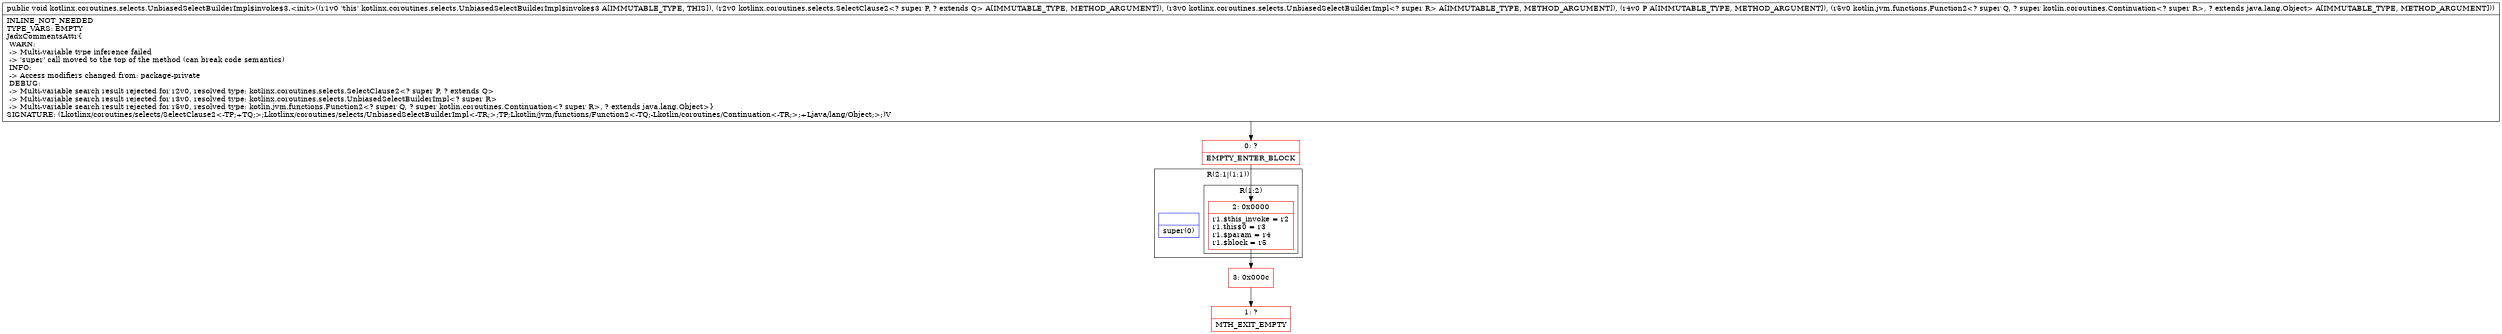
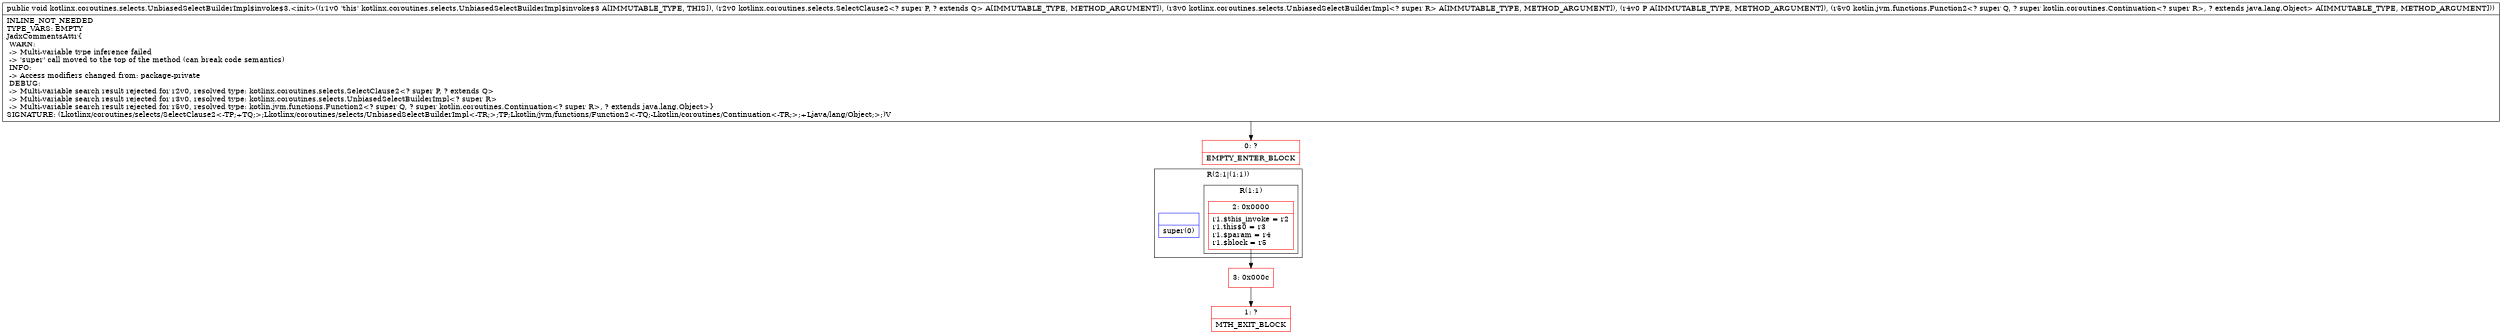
  digraph {
    node [color=red shape=record]
    n1 [label="{2\:\ 0x0000|r1.$this_invoke = r2\lr1.this$0 = r3\lr1.$param = r4\lr1.$block = r5\l}"]
    n2 [color=blue label="{|super(0)\l}"]
    n3 [label="{3\:\ 0x000c}"]
-   n4 [label="{1\:\ ?|MTH_EXIT_EMPTY\l}"]
+   n4 [label="{1\:\ ?|MTH_EXIT_BLOCK\l}"]
    n5 [label="{0\:\ ?|EMPTY_ENTER_BLOCK\l}"]
    n6 [label="{public void kotlinx.coroutines.selects.UnbiasedSelectBuilderImpl$invoke$3.\<init\>((r1v0 'this' kotlinx.coroutines.selects.UnbiasedSelectBuilderImpl$invoke$3 A[IMMUTABLE_TYPE, THIS]), (r2v0 kotlinx.coroutines.selects.SelectClause2\<? super P, ? extends Q\> A[IMMUTABLE_TYPE, METHOD_ARGUMENT]), (r3v0 kotlinx.coroutines.selects.UnbiasedSelectBuilderImpl\<? super R\> A[IMMUTABLE_TYPE, METHOD_ARGUMENT]), (r4v0 P A[IMMUTABLE_TYPE, METHOD_ARGUMENT]), (r5v0 kotlin.jvm.functions.Function2\<? super Q, ? super kotlin.coroutines.Continuation\<? super R\>, ? extends java.lang.Object\> A[IMMUTABLE_TYPE, METHOD_ARGUMENT]))  | INLINE_NOT_NEEDED\lTYPE_VARS: EMPTY\lJadxCommentsAttr\{\l WARN: \l \-\> Multi\-variable type inference failed\l \-\> 'super' call moved to the top of the method (can break code semantics)\l INFO: \l \-\> Access modifiers changed from: package\-private\l DEBUG: \l \-\> Multi\-variable search result rejected for r2v0, resolved type: kotlinx.coroutines.selects.SelectClause2\<? super P, ? extends Q\>\l \-\> Multi\-variable search result rejected for r3v0, resolved type: kotlinx.coroutines.selects.UnbiasedSelectBuilderImpl\<? super R\>\l \-\> Multi\-variable search result rejected for r5v0, resolved type: kotlin.jvm.functions.Function2\<? super Q, ? super kotlin.coroutines.Continuation\<? super R\>, ? extends java.lang.Object\>\}\lSIGNATURE: (Lkotlinx\/coroutines\/selects\/SelectClause2\<\-TP;+TQ;\>;Lkotlinx\/coroutines\/selects\/UnbiasedSelectBuilderImpl\<\-TR;\>;TP;Lkotlin\/jvm\/functions\/Function2\<\-TQ;\-Lkotlin\/coroutines\/Continuation\<\-TR;\>;+Ljava\/lang\/Object;\>;)V\l}" color=""]
    subgraph cluster_1 {
      label="R(2:1|(1:1))"
      n2
      subgraph cluster_2 {
-       label="R(1:2)"
+       label="R(1:1)"
        n1
      }
    }
    n1 -> n3
    n3 -> n4
-   n5 -> n1
    n6 -> n5
  }
